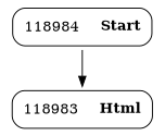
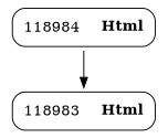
  digraph {
    node [shape=none]
    n1 [label=<<TABLE border='1' cellspacing='0' cellpadding='10' style='rounded' ><TR><TD border='0'>118983</TD><TD border='0'><B>Html</B></TD></TR></TABLE>>]
-   n2 [label=<<TABLE border='1' cellspacing='0' cellpadding='10' style='rounded' ><TR><TD border='0'>118984</TD><TD border='0'><B>Start</B></TD></TR></TABLE>>]
+   n2 [label=<<TABLE border='1' cellspacing='0' cellpadding='10' style='rounded' ><TR><TD border='0'>118984</TD><TD border='0'><B>Html</B></TD></TR></TABLE>>]
    n2 -> n1 [weight=2]
  }
